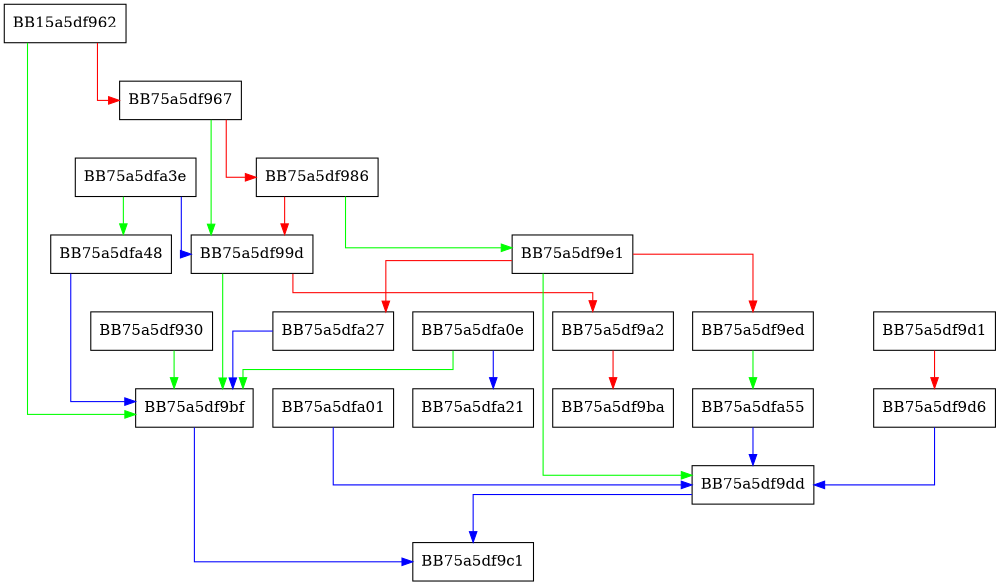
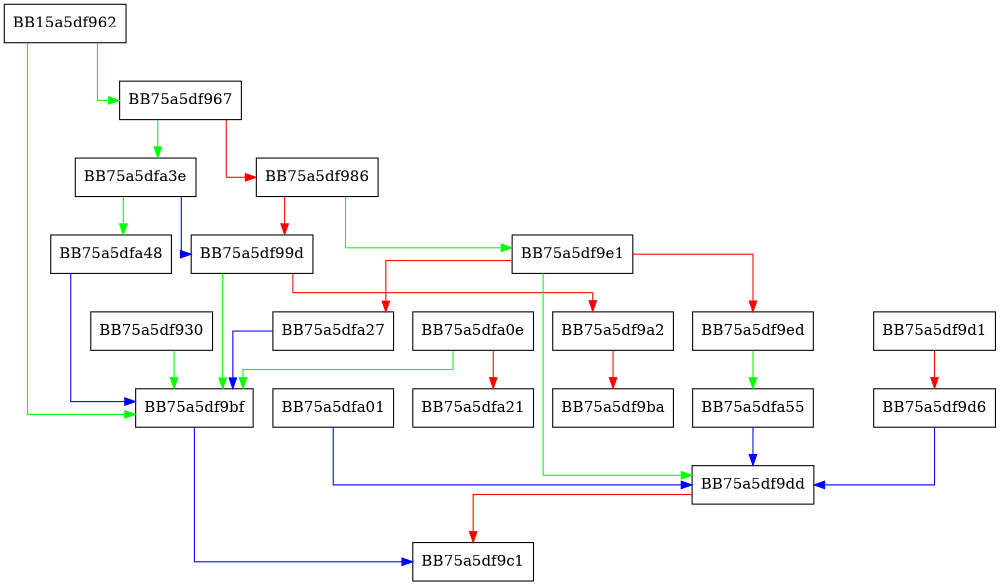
  digraph {
    splines=ortho
    node [shape=box]
    edge [color=green]
    BB75a5df930
    BB75a5df9bf
    BB75a5df9c1
    BB75a5df9d1
    BB75a5df9d6
    n6 [label=BB15a5df962]
    BB75a5df967
    BB75a5df9dd
    BB75a5dfa3e
    BB75a5df986
    BB75a5df99d
    BB75a5dfa48
    BB75a5df9e1
    BB75a5df9a2
    BB75a5df9ed
    BB75a5dfa27
    BB75a5dfa55
    BB75a5df9ba
    BB75a5dfa0e
    BB75a5dfa21
    BB75a5dfa01
    BB75a5df930 -> BB75a5df9bf
    BB75a5df9bf -> BB75a5df9c1 [color=blue]
    BB75a5df9d1 -> BB75a5df9d6 [color=red]
    BB75a5df9d6 -> BB75a5df9dd [color=blue]
    n6 -> BB75a5df9bf
-   n6 -> BB75a5df967 [color=red]
-   BB75a5df967 -> BB75a5df99d
+   n6 -> BB75a5df967
+   BB75a5df967 -> BB75a5dfa3e
    BB75a5df967 -> BB75a5df986 [color=red]
-   BB75a5df9dd -> BB75a5df9c1 [color=blue]
+   BB75a5df9dd -> BB75a5df9c1 [color=red]
    BB75a5dfa3e -> BB75a5df99d [color=blue]
    BB75a5dfa3e -> BB75a5dfa48
    BB75a5df986 -> BB75a5df99d [color=red]
    BB75a5df986 -> BB75a5df9e1
    BB75a5df99d -> BB75a5df9bf
    BB75a5df99d -> BB75a5df9a2 [color=red]
    BB75a5dfa48 -> BB75a5df9bf [color=blue]
    BB75a5df9e1 -> BB75a5df9dd
    BB75a5df9e1 -> BB75a5df9ed [color=red]
    BB75a5df9e1 -> BB75a5dfa27 [color=red]
    BB75a5df9a2 -> BB75a5df9ba [color=red]
    BB75a5df9ed -> BB75a5dfa55
    BB75a5dfa27 -> BB75a5df9bf [color=blue]
    BB75a5dfa55 -> BB75a5df9dd [color=blue]
    BB75a5dfa0e -> BB75a5df9bf
-   BB75a5dfa0e -> BB75a5dfa21 [color=blue]
+   BB75a5dfa0e -> BB75a5dfa21 [color=red]
    BB75a5dfa01 -> BB75a5df9dd [color=blue]
  }
